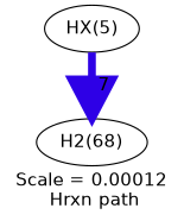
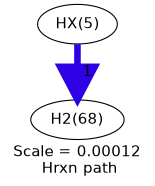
  digraph {
    fontname=Helvetica
    label="Scale = 0.00012\l Hrxn path"
    node [fontname=Helvetica]
    n1 [label="HX(5)"]
    n2 [label="H2(68)"]
-   n1 -> n2 [arrowsize=3 color="0.7, 1.5, 0.9" fontname=Helvetica label=" 7" style="setlinewidth(6)"]
+   n1 -> n2 [arrowsize=3 color="0.7, 1.5, 0.9" fontname=Helvetica label=" 1" style="setlinewidth(6)"]
  }
